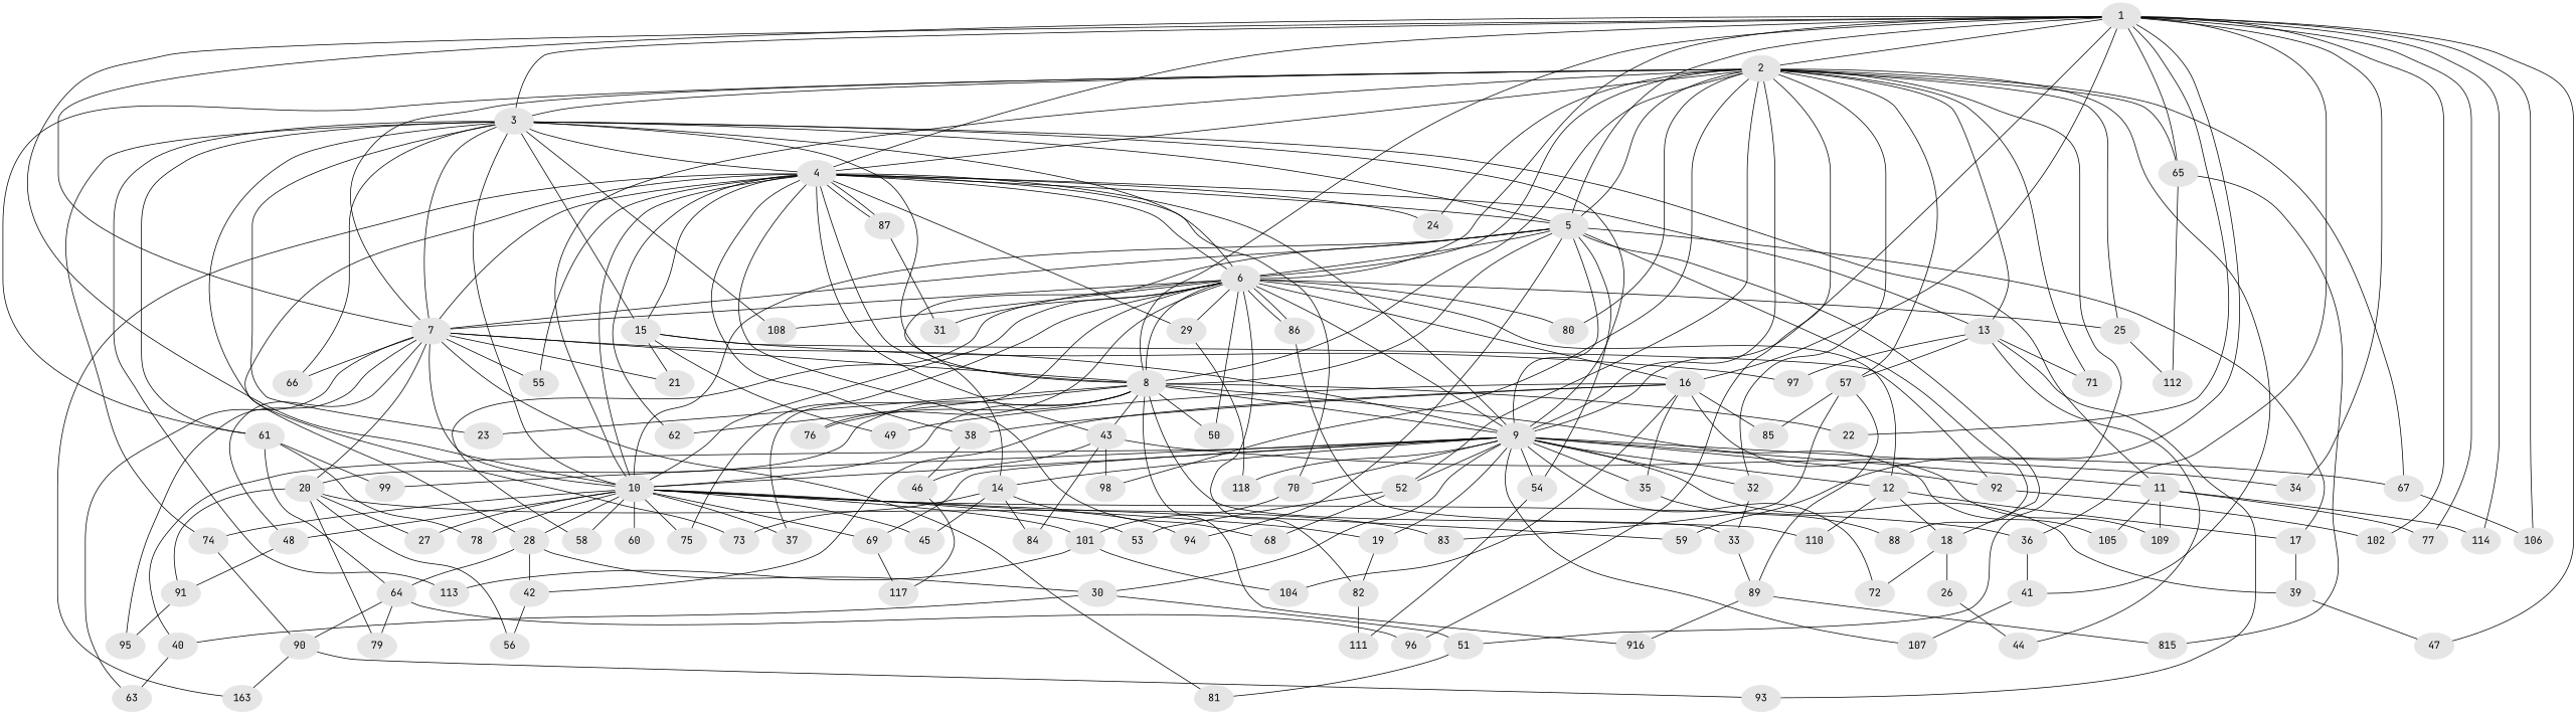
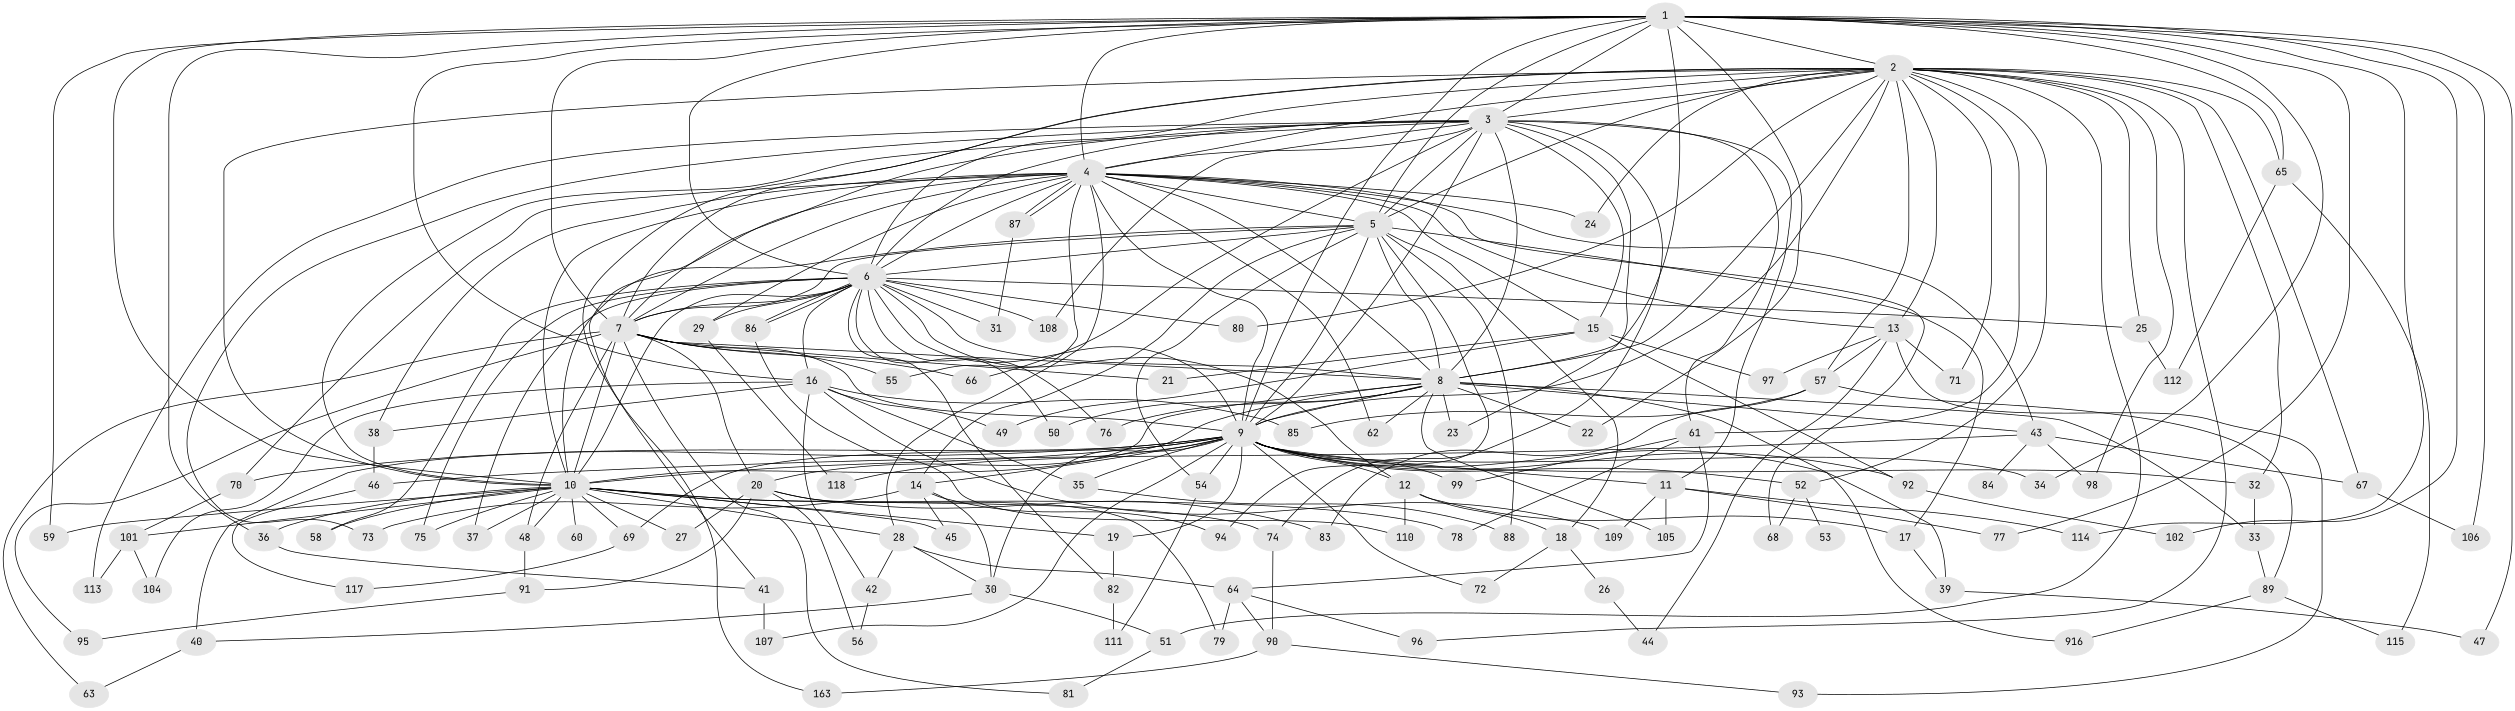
  graph {
    fontname="JetBrains Mono"
    node [color=gray90 fontname="JetBrains Mono" style=filled]
    edge [fontname="JetBrains Mono"]
    1
    2
    3
    4
    5
    6
    7
    8
    9
    10
    16
    22
    34
    36
    47
    59
    65
    77
    102
    106
    114
    13
    24
    25
    32
    41
    51
    52
    57
    61
    67
    71
    80
    96
    98
    11
    15
    23
    66
    73
    74
    108
    113
    28
    29
    38
    43
    55
    62
    68
    70
    87
    n53 [label=163]
    14
    17
    18
    54
    88
    94
    31
    12
    37
    50
    58
    75
    76
    82
    86
    20
    21
    48
    63
    81
    95
    33
    105
    n77 [label=916]
    19
    30
    35
    39
    40
    69
    72
    92
    99
    107
    118
    60
    27
    45
    53
    78
    101
    109
    49
    42
    85
    104
    112
-   115 [label=815]
+   115
    44
    93
    97
    83
    89
    64
    90
    26
    46
    84
    111
    110
    56
    79
    91
    117
    1 -- 2
    1 -- 3
    1 -- 4
    1 -- 5
    1 -- 6
    1 -- 7
    1 -- 8
    1 -- 9
    1 -- 10
    1 -- 16
    1 -- 22
    1 -- 34
    1 -- 36
    1 -- 47
    1 -- 59
    1 -- 65
    1 -- 77
    1 -- 102
    1 -- 106
    1 -- 114
    2 -- 3
    2 -- 4
    2 -- 5
    2 -- 6
    2 -- 7
    2 -- 8
    2 -- 9
    2 -- 10
    2 -- 65
    2 -- 13
    2 -- 24
    2 -- 25
    2 -- 32
    2 -- 41
    2 -- 51
    2 -- 52
    2 -- 57
    2 -- 61
    2 -- 67
    2 -- 71
    2 -- 80
    2 -- 96
    2 -- 98
    3 -- 4
    3 -- 5
    3 -- 6
    3 -- 7
    3 -- 8
    3 -- 9
    3 -- 10
    3 -- 61
    3 -- 11
    3 -- 15
    3 -- 23
    3 -- 66
    3 -- 73
    3 -- 74
    3 -- 108
    3 -- 113
    4 -- 5
    4 -- 6
    4 -- 7
    4 -- 8
    4 -- 9
    4 -- 10
    4 -- 13
    4 -- 24
    4 -- 15
    4 -- 28
    4 -- 29
    4 -- 38
    4 -- 43
    4 -- 55
    4 -- 62
    4 -- 68
    4 -- 70
    4 -- 87
    4 -- 87
    4 -- n53
    5 -- 6
    5 -- 7
    5 -- 8
    5 -- 9
    5 -- 10
    5 -- 14
    5 -- 17
    5 -- 18
    5 -- 54
    5 -- 88
    5 -- 94
    6 -- 7
    6 -- 8
    6 -- 9
    6 -- 10
    6 -- 16
    6 -- 25
    6 -- 80
    6 -- 108
    6 -- 29
    6 -- 31
    6 -- 12
    6 -- 37
    6 -- 50
    6 -- 58
    6 -- 75
    6 -- 76
    6 -- 82
    6 -- 86
    6 -- 86
    7 -- 8
    7 -- 9
    7 -- 10
    7 -- 66
    7 -- 55
    7 -- 20
    7 -- 21
    7 -- 48
    7 -- 63
    7 -- 81
    7 -- 95
    8 -- 9
    8 -- 10
    8 -- 22
    8 -- 23
    8 -- 43
    8 -- 62
    8 -- 50
    8 -- 76
    8 -- 20
    8 -- 33
    8 -- 105
    8 -- n77
    9 -- 10
    9 -- 34
    9 -- 32
    9 -- 52
    9 -- 11
    9 -- 70
    9 -- 14
    9 -- 54
    9 -- 12
    9 -- 19
    9 -- 30
    9 -- 35
    9 -- 39
    9 -- 40
    9 -- 69
    9 -- 72
    9 -- 92
    9 -- 99
    9 -- 107
    9 -- 118
    10 -- 36
    10 -- 59
    10 -- 74
    10 -- 28
    10 -- 37
    10 -- 58
    10 -- 75
    10 -- 48
    10 -- 19
    10 -- 69
    10 -- 60
    10 -- 27
    10 -- 45
-   10 -- 53
    10 -- 78
    10 -- 101
    16 -- 38
    16 -- 35
    16 -- 109
    16 -- 49
    16 -- 42
    16 -- 85
    16 -- 104
    36 -- 41
    65 -- 112
    65 -- 115
    13 -- 57
    13 -- 71
    13 -- 44
    13 -- 93
    13 -- 97
    25 -- 112
    32 -- 33
    41 -- 107
    51 -- 81
    52 -- 68
    52 -- 53
    57 -- 85
    57 -- 83
    57 -- 89
    61 -- 99
    61 -- 78
    61 -- 64
    67 -- 106
    11 -- 77
    11 -- 114
    11 -- 105
    11 -- 109
    15 -- 21
    15 -- 92
    15 -- 49
    15 -- 97
    74 -- 90
    28 -- 30
    28 -- 42
    28 -- 64
    29 -- 118
    38 -- 46
    43 -- 67
    43 -- 98
    43 -- 46
    43 -- 84
    70 -- 101
    87 -- 31
    14 -- 73
    14 -- 94
    14 -- 45
-   14 -- 84
+   14 -- 30
    17 -- 39
    18 -- 72
    18 -- 26
    54 -- 111
    12 -- 17
    12 -- 18
    12 -- 110
    82 -- 111
    86 -- 110
    20 -- 27
    20 -- 83
    20 -- 56
    20 -- 79
    20 -- 91
    48 -- 91
    33 -- 89
    19 -- 82
    30 -- 51
    30 -- 40
    35 -- 88
    39 -- 47
    40 -- 63
    69 -- 117
    92 -- 102
    101 -- 113
    101 -- 104
    42 -- 56
    89 -- n77
    89 -- 115
    64 -- 96
    64 -- 90
    64 -- 79
    90 -- n53
    90 -- 93
    26 -- 44
    46 -- 117
    91 -- 95
  }
